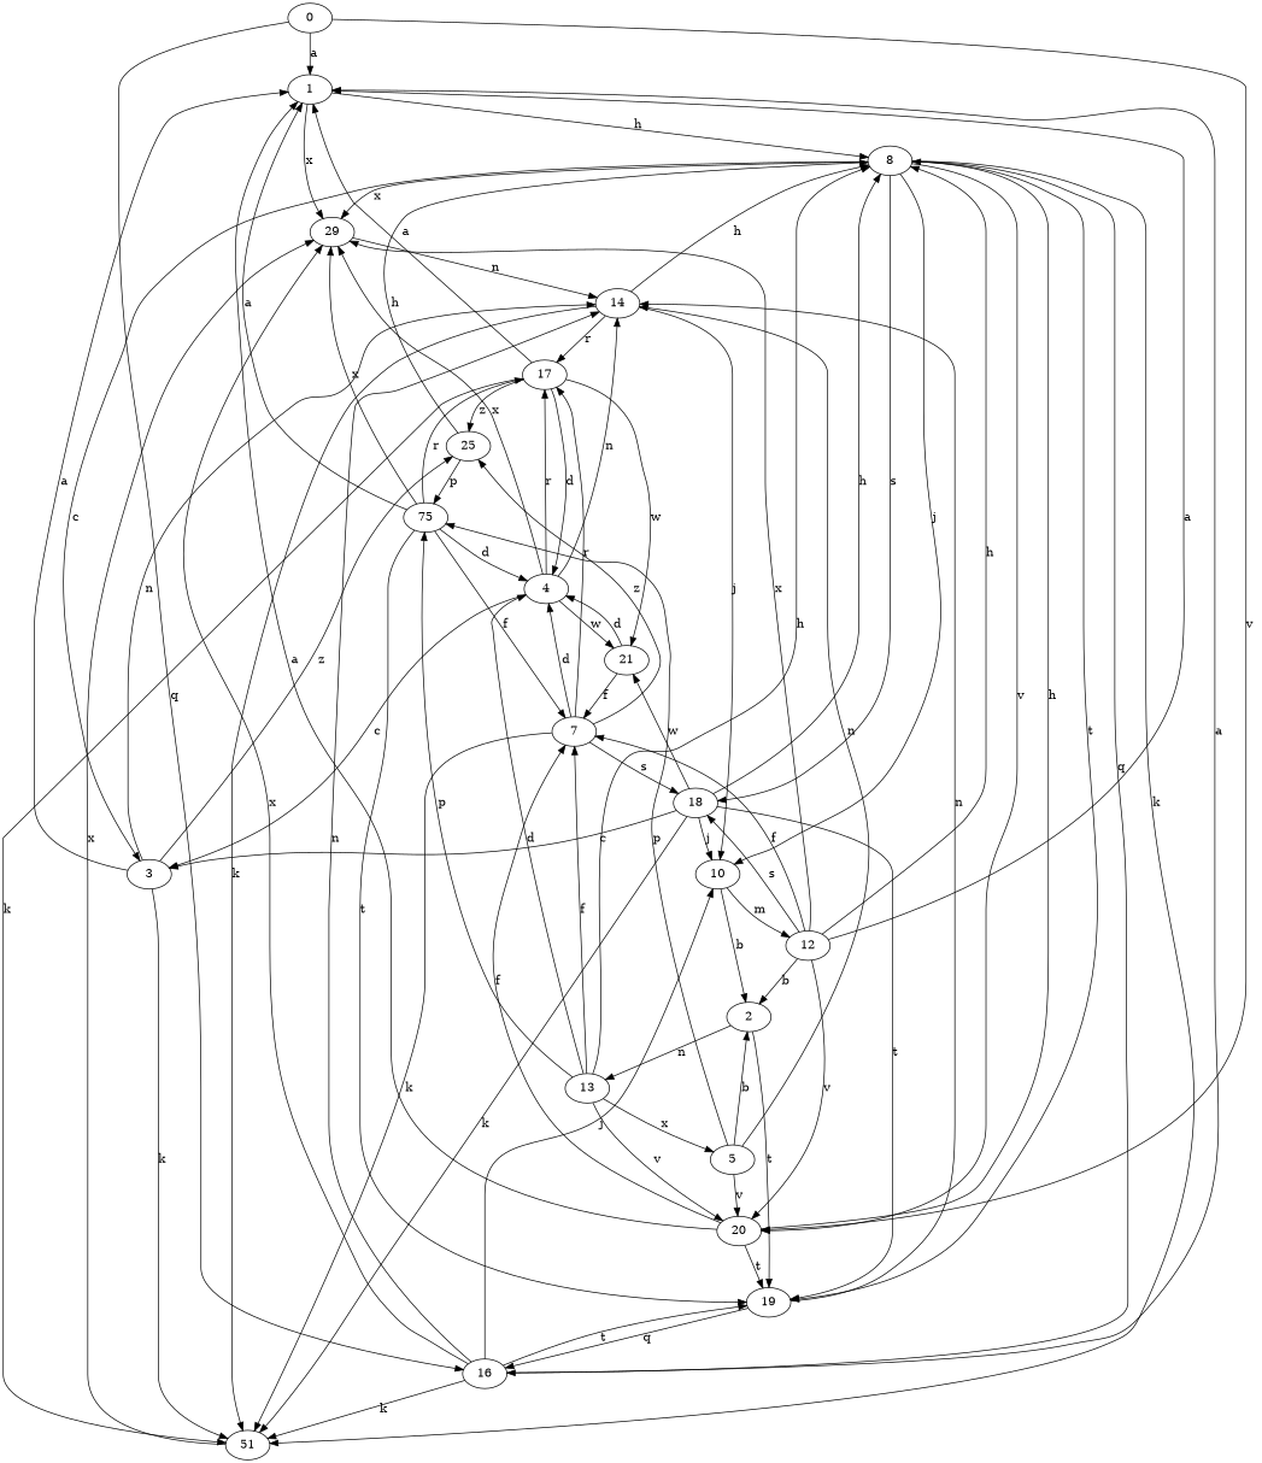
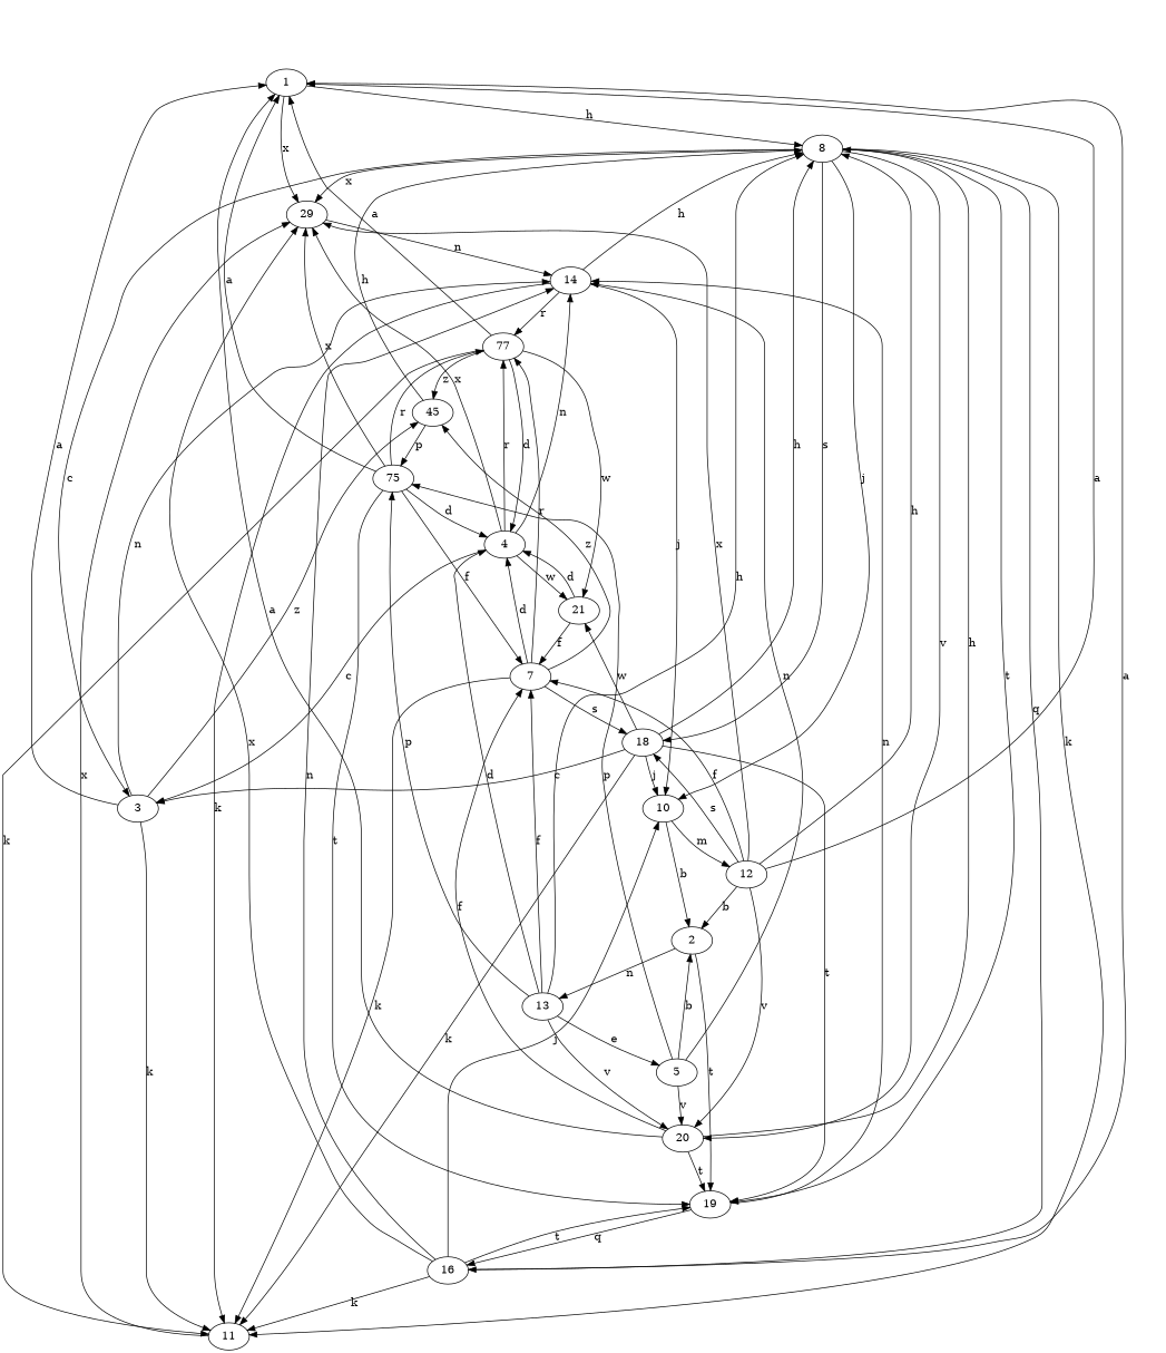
  strict digraph {
    1
    8
    n3 [label=29]
    18
    19
    3
-   11 [label=51]
+   11
    20
    10
    16
    14
    2
    13
    12
    7
    4
    5
    n18 [label=75]
    21
-   25
-   17
-   0
+   25 [label=45]
+   17 [label=77]
    1 -> 8 [label=h]
    1 -> n3 [label=x]
    8 -> n3 [label=x]
    8 -> 18 [label=s]
    8 -> 19 [label=t]
    8 -> 3 [label=c]
    8 -> 11 [label=k]
    8 -> 20 [label=v]
    8 -> 10 [label=j]
    8 -> 16 [label=q]
    n3 -> 14 [label=n]
    18 -> 8 [label=h]
    18 -> 19 [label=t]
    18 -> 3 [label=c]
    18 -> 11 [label=k]
    18 -> 10 [label=j]
    18 -> 21 [label=w]
    19 -> 16 [label=q]
    19 -> 14 [label=n]
    3 -> 1 [label=a]
    3 -> 11 [label=k]
    3 -> 14 [label=n]
    3 -> 25 [label=z]
    11 -> n3 [label=x]
    20 -> 1 [label=a]
    20 -> 8 [label=h]
    20 -> 19 [label=t]
    20 -> 7 [label=f]
    10 -> 2 [label=b]
    10 -> 12 [label=m]
    16 -> 1 [label=a]
    16 -> n3 [label=x]
    16 -> 19 [label=t]
    16 -> 11 [label=k]
    16 -> 10 [label=j]
    16 -> 14 [label=n]
    14 -> 8 [label=h]
    14 -> 11 [label=k]
    14 -> 10 [label=j]
    14 -> 17 [label=r]
    2 -> 19 [label=t]
    2 -> 13 [label=n]
    13 -> 8 [label=h]
    13 -> 20 [label=v]
    13 -> 7 [label=f]
    13 -> 4 [label=d]
-   13 -> 5 [label=x]
+   13 -> 5 [label=e]
    13 -> n18 [label=p]
    12 -> 1 [label=a]
    12 -> 8 [label=h]
    12 -> n3 [label=x]
    12 -> 18 [label=s]
    12 -> 20 [label=v]
    12 -> 2 [label=b]
    12 -> 7 [label=f]
    7 -> 18 [label=s]
    7 -> 11 [label=k]
    7 -> 4 [label=d]
    7 -> 25 [label=z]
    7 -> 17 [label=r]
    4 -> n3 [label=x]
    4 -> 3 [label=c]
    4 -> 14 [label=n]
    4 -> 21 [label=w]
    4 -> 17 [label=r]
    5 -> 20 [label=v]
    5 -> 14 [label=n]
    5 -> 2 [label=b]
    5 -> n18 [label=p]
    n18 -> 1 [label=a]
    n18 -> n3 [label=x]
    n18 -> 19 [label=t]
    n18 -> 7 [label=f]
    n18 -> 4 [label=d]
    n18 -> 17 [label=r]
    21 -> 7 [label=f]
    21 -> 4 [label=d]
    25 -> 8 [label=h]
    25 -> n18 [label=p]
    17 -> 1 [label=a]
    17 -> 11 [label=k]
    17 -> 4 [label=d]
    17 -> 21 [label=w]
    17 -> 25 [label=z]
-   0 -> 1 [label=a]
-   0 -> 20 [label=v]
-   0 -> 16 [label=q]
  }
